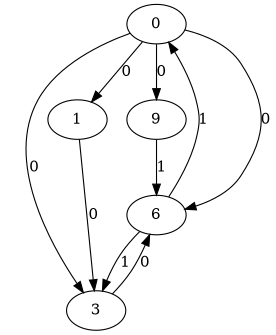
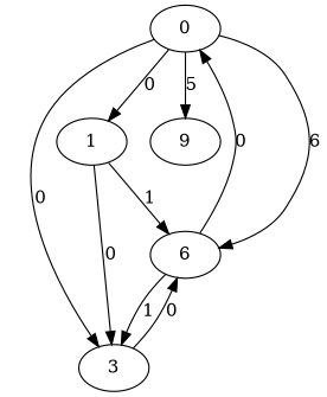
  digraph {
    0
    1
    n3 [label=6]
    3
    n5 [label=9]
    0 -> 1 [label=0]
-   0 -> n3 [label=0]
+   0 -> n3 [label=6]
    0 -> 3 [label=0]
-   0 -> n5 [label=0]
-   n5 -> n3 [label=1]
+   0 -> n5 [label=5]
+   1 -> n3 [label=1]
    1 -> 3 [label=0]
-   n3 -> 0 [label=1]
+   n3 -> 0 [label=0]
    n3 -> 3 [label=1]
    3 -> n3 [label=0]
  }
